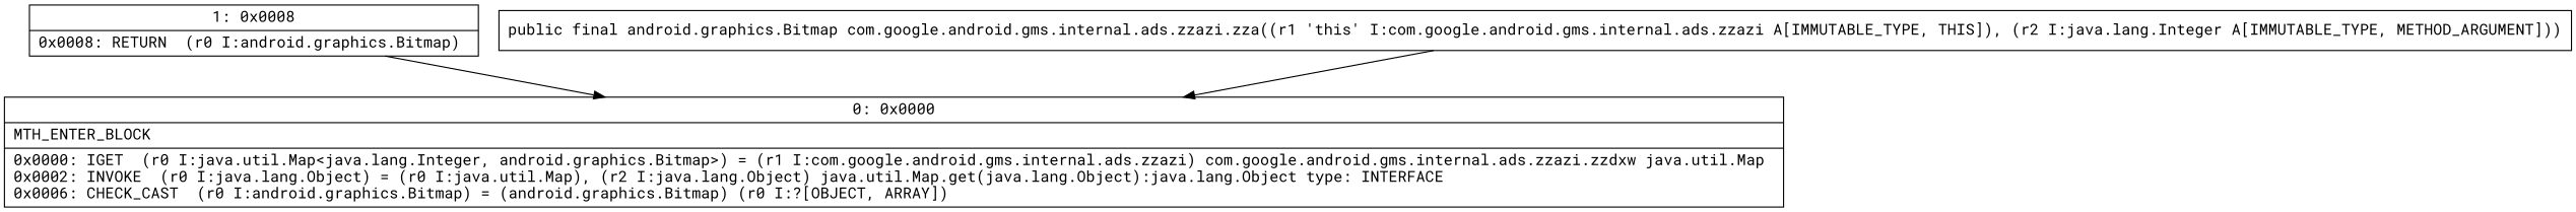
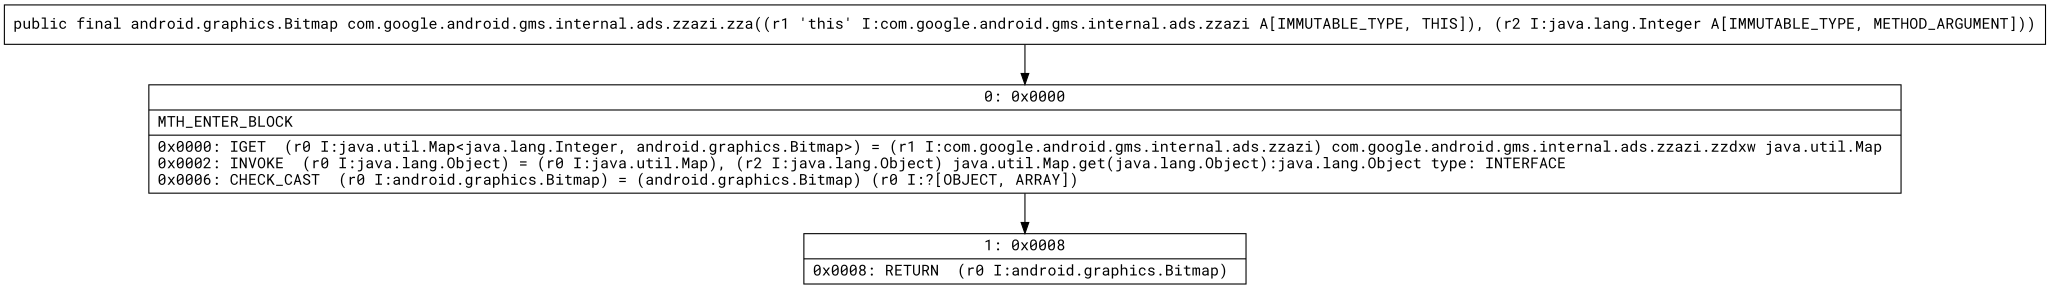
  digraph {
    fontname="Roboto Mono"
    node [shape=record fontname="Roboto Mono"]
    edge [fontname="Roboto Mono"]
    n1 [label="{0\:\ 0x0000|MTH_ENTER_BLOCK\l|0x0000: IGET  (r0 I:java.util.Map\<java.lang.Integer, android.graphics.Bitmap\>) = (r1 I:com.google.android.gms.internal.ads.zzazi) com.google.android.gms.internal.ads.zzazi.zzdxw java.util.Map \l0x0002: INVOKE  (r0 I:java.lang.Object) = (r0 I:java.util.Map), (r2 I:java.lang.Object) java.util.Map.get(java.lang.Object):java.lang.Object type: INTERFACE \l0x0006: CHECK_CAST  (r0 I:android.graphics.Bitmap) = (android.graphics.Bitmap) (r0 I:?[OBJECT, ARRAY]) \l}"]
    n2 [label="{1\:\ 0x0008|0x0008: RETURN  (r0 I:android.graphics.Bitmap) \l}"]
    n3 [label="{public final android.graphics.Bitmap com.google.android.gms.internal.ads.zzazi.zza((r1 'this' I:com.google.android.gms.internal.ads.zzazi A[IMMUTABLE_TYPE, THIS]), (r2 I:java.lang.Integer A[IMMUTABLE_TYPE, METHOD_ARGUMENT])) }"]
-   n2 -> n1
+   n1 -> n2
    n3 -> n1
  }
